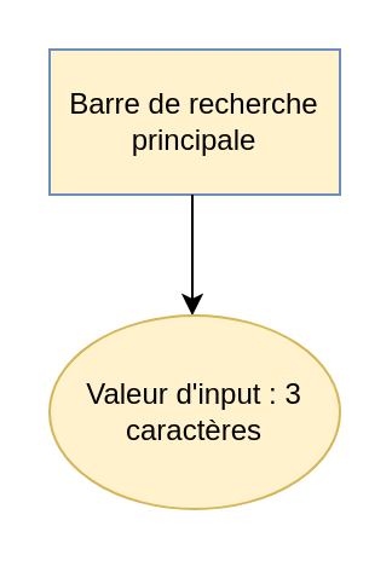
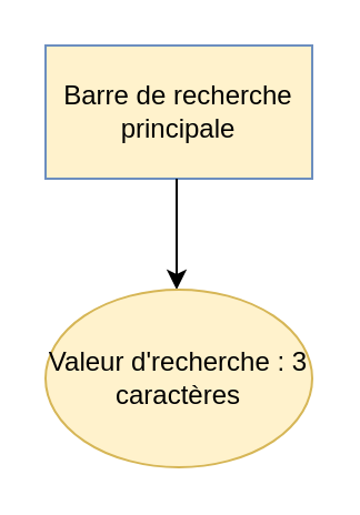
  <mxCell id="0" />
  <mxCell id="1" parent="0" />
  <mxCell id="2" value="&lt;div&gt;Barre de recherche principale&lt;/div&gt;" style="rounded=0;whiteSpace=wrap;html=1;direction=west;fillColor=#fff2cc;strokeColor=#6c8ebf;" vertex="1" parent="1"><mxGeometry x="20" y="20" width="120" height="60" as="geometry" /></mxCell>
  <mxCell id="3" value="" style="endArrow=classic;html=1;rounded=0;" edge="1" parent="1"><mxGeometry width="50" height="50" relative="1" as="geometry"><mxPoint x="79" y="80" as="sourcePoint" /><mxPoint x="79" y="130" as="targetPoint" /></mxGeometry></mxCell>
- <mxCell id="4" value="&lt;div&gt;Valeur d'input : 3 caractères&lt;/div&gt;" style="ellipse;whiteSpace=wrap;html=1;fillColor=#fff2cc;strokeColor=#d6b656;" vertex="1" parent="1"><mxGeometry x="20" y="130" width="120" height="80" as="geometry" /></mxCell>
+ <mxCell id="4" value="&lt;div&gt;Valeur d'recherche : 3 caractères&lt;/div&gt;" style="ellipse;whiteSpace=wrap;html=1;fillColor=#fff2cc;strokeColor=#d6b656;" vertex="1" parent="1"><mxGeometry x="20" y="130" width="120" height="80" as="geometry" /></mxCell>
